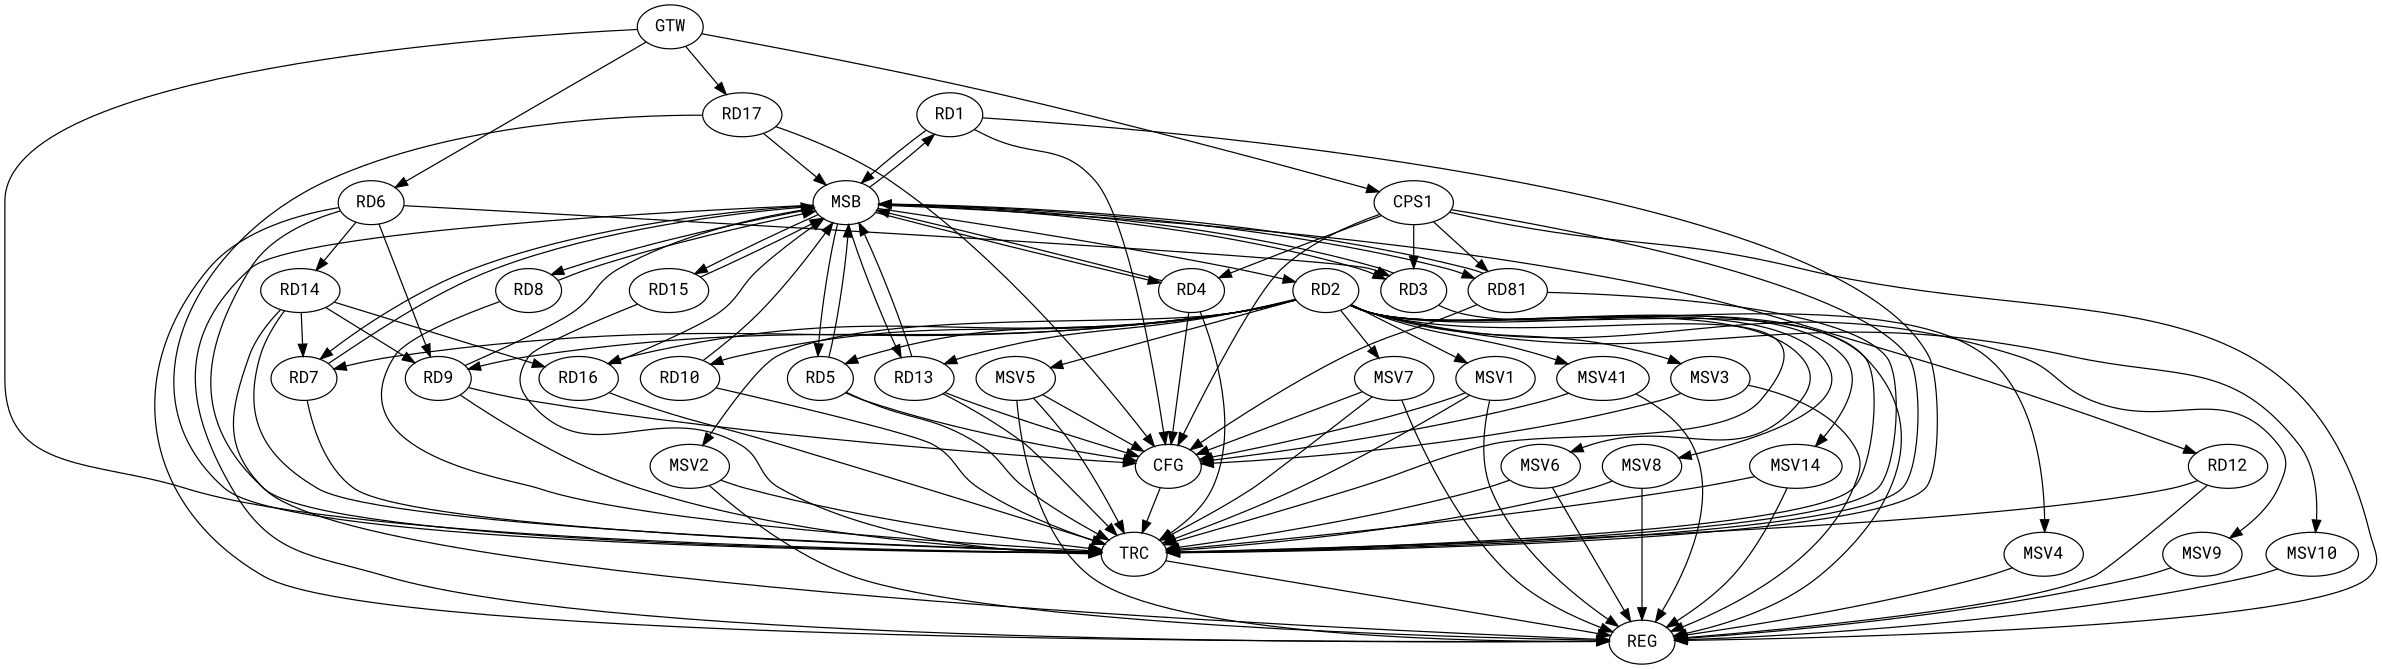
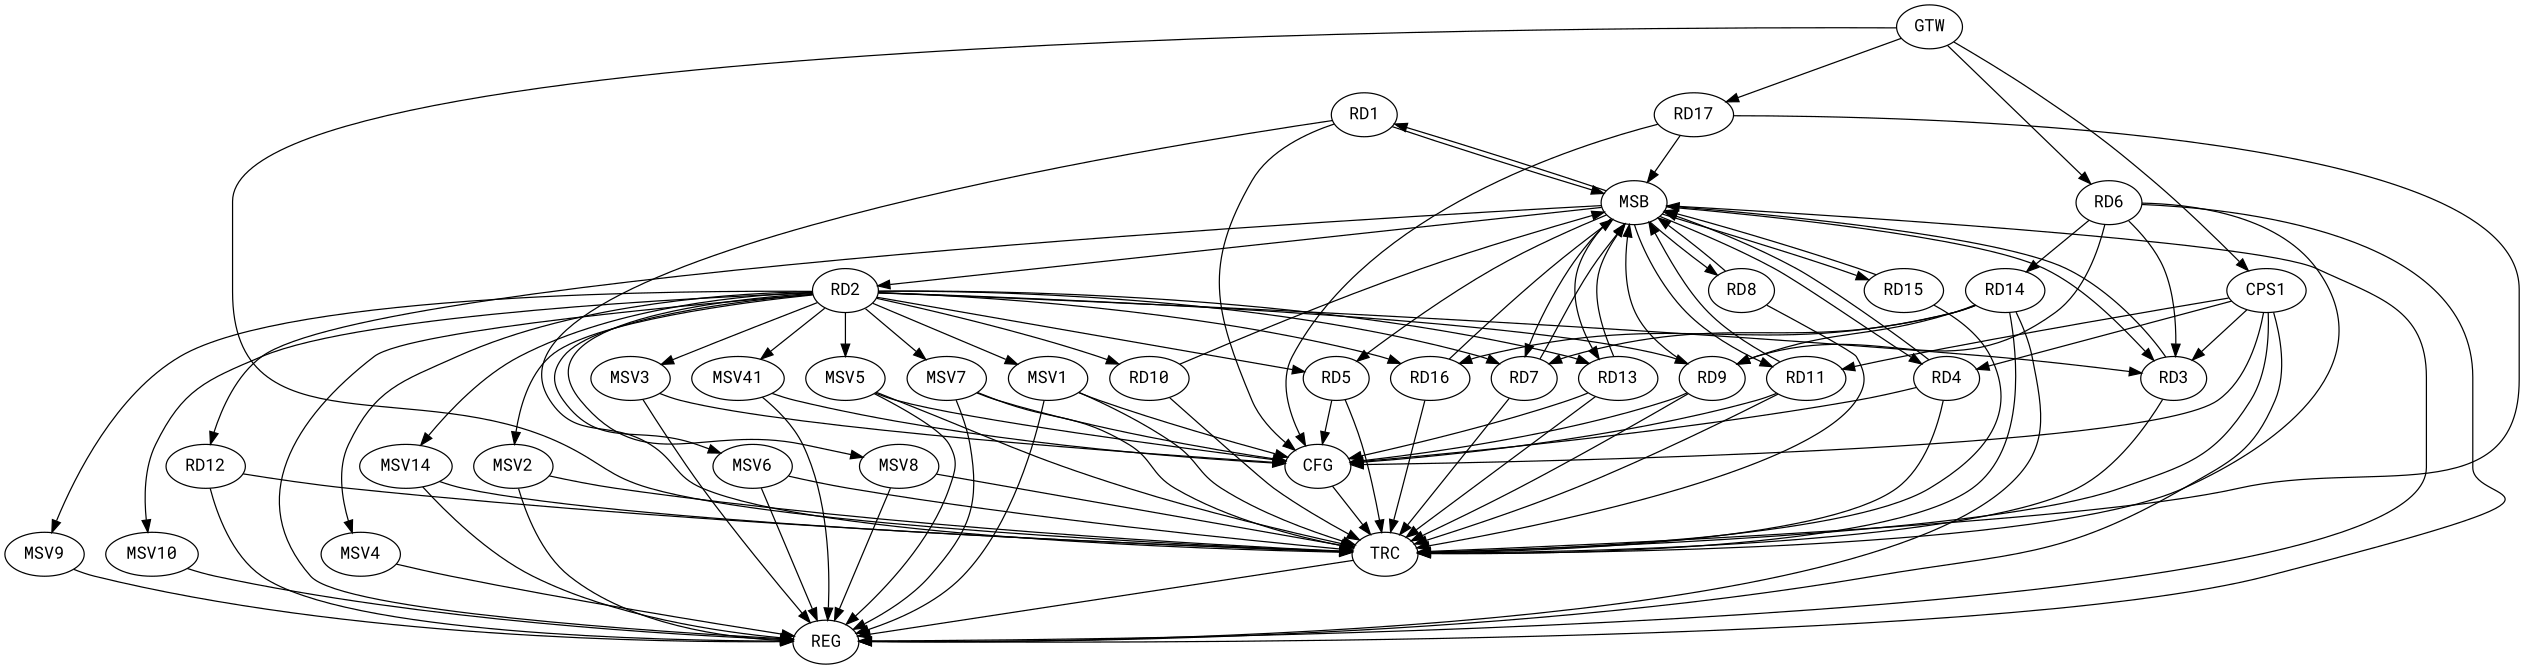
  strict digraph {
    fontname="Roboto Mono"
    node [fontname="Roboto Mono"]
    edge [fontname="Roboto Mono"]
    n1 [label=RD1]
    n2 [label=MSB]
    n3 [label=CFG]
    n4 [label=TRC]
    n5 [label=RD2]
    n6 [label=RD5]
    n7 [label=RD7]
    n8 [label=RD13]
    n9 [label=REG]
    n10 [label=RD3]
    n11 [label=RD4]
    n12 [label=RD8]
-   n13 [label=RD81]
+   n13 [label=RD11]
    n14 [label=RD12]
    n15 [label=RD15]
    n16 [label=RD9]
    n17 [label=RD10]
    n18 [label=RD16]
    n19 [label=MSV1]
    n20 [label=MSV2]
    n21 [label=MSV3]
    n22 [label=MSV4]
    n23 [label=MSV5]
    n24 [label=MSV6]
    n25 [label=MSV7]
    n26 [label=MSV8]
    n27 [label=MSV9]
    n28 [label=MSV10]
    n29 [label=MSV41]
    n30 [label=MSV14]
    n31 [label=RD6]
    n32 [label=RD14]
    n33 [label=RD17]
    n34 [label=CPS1]
    n35 [label=GTW]
    n1 -> n2
    n1 -> n3
    n1 -> n4
    n2 -> n1
    n2 -> n5
    n2 -> n6
    n2 -> n7
    n2 -> n8
    n2 -> n9
    n2 -> n10
    n2 -> n11
    n2 -> n12
    n2 -> n13
    n2 -> n14
    n2 -> n15
    n3 -> n4
    n4 -> n9
-   n5 -> n4
+   n5 -> n10
    n5 -> n6
    n5 -> n7
    n5 -> n8
    n5 -> n9
    n5 -> n16
    n5 -> n17
    n5 -> n18
    n5 -> n19
    n5 -> n20
    n5 -> n21
    n5 -> n22
    n5 -> n23
    n5 -> n24
    n5 -> n25
    n5 -> n26
    n5 -> n27
    n5 -> n28
    n5 -> n29
    n5 -> n30
-   n6 -> n2
    n6 -> n3
    n6 -> n4
    n7 -> n2
    n7 -> n4
    n8 -> n2
    n8 -> n3
    n8 -> n4
    n10 -> n2
    n10 -> n4
    n11 -> n2
    n11 -> n3
    n11 -> n4
    n12 -> n2
    n12 -> n4
    n13 -> n2
    n13 -> n3
    n13 -> n4
    n14 -> n4
    n14 -> n9
    n15 -> n2
    n15 -> n4
    n16 -> n2
    n16 -> n3
    n16 -> n4
    n17 -> n2
    n17 -> n4
    n18 -> n2
    n18 -> n4
    n19 -> n3
    n19 -> n4
    n19 -> n9
    n20 -> n4
    n20 -> n9
    n21 -> n3
    n21 -> n9
    n22 -> n9
    n23 -> n3
    n23 -> n4
    n23 -> n9
    n24 -> n4
    n24 -> n9
    n25 -> n3
    n25 -> n4
    n25 -> n9
    n26 -> n4
    n26 -> n9
    n27 -> n9
    n28 -> n9
    n29 -> n3
    n29 -> n9
    n30 -> n4
    n30 -> n9
    n31 -> n4
    n31 -> n9
    n31 -> n10
    n31 -> n16
    n31 -> n32
    n32 -> n4
    n32 -> n7
    n32 -> n9
    n32 -> n16
    n32 -> n18
    n33 -> n2
    n33 -> n3
    n33 -> n4
    n34 -> n3
    n34 -> n4
    n34 -> n9
    n34 -> n10
    n34 -> n11
    n34 -> n13
    n35 -> n4
    n35 -> n31
    n35 -> n33
    n35 -> n34
  }
